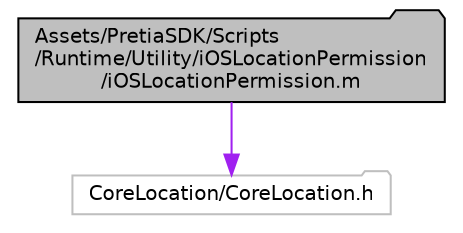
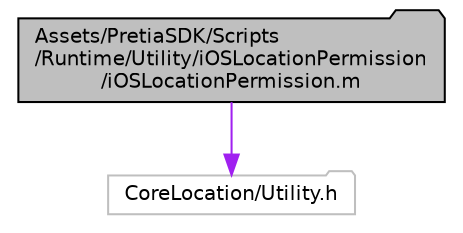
  digraph {
    node [fontname=Helvetica fontsize=10 shape=folder style=filled]
    n1 [color=black fillcolor=grey75 fontcolor=black height=0.2 label="Assets/PretiaSDK/Scripts\l/Runtime/Utility/iOSLocationPermission\l/iOSLocationPermission.m" width=0.4]
-   n2 [color=grey75 fillcolor=white height=0.2 label="CoreLocation/CoreLocation.h" width=0.4]
+   n2 [color=grey75 fillcolor=white height=0.2 label="CoreLocation/Utility.h" width=0.4]
    n1 -> n2 [color=purple fontname=Helvetica fontsize=10 labelfontname=Helvetica labelfontsize=10 style=solid]
  }
